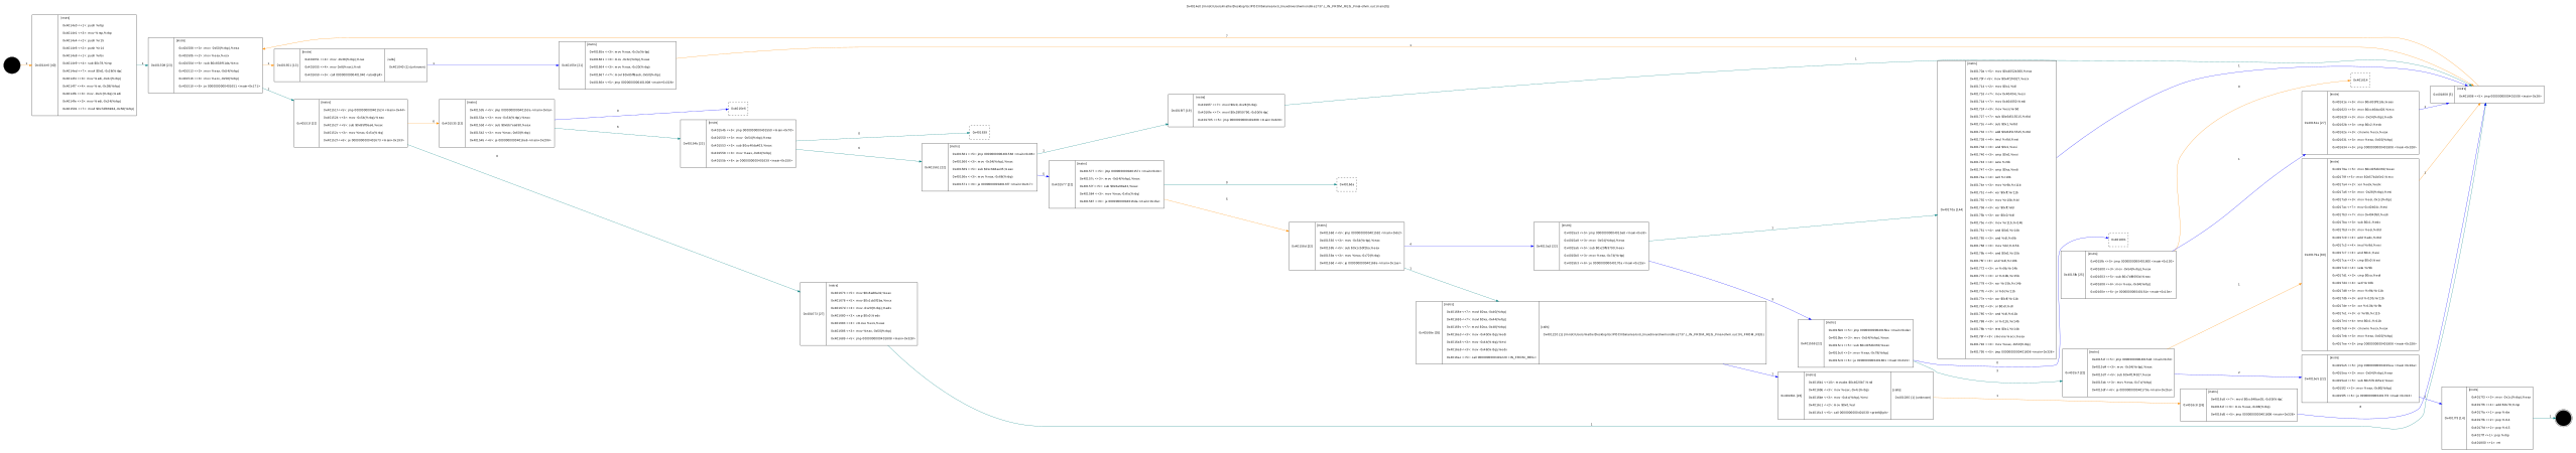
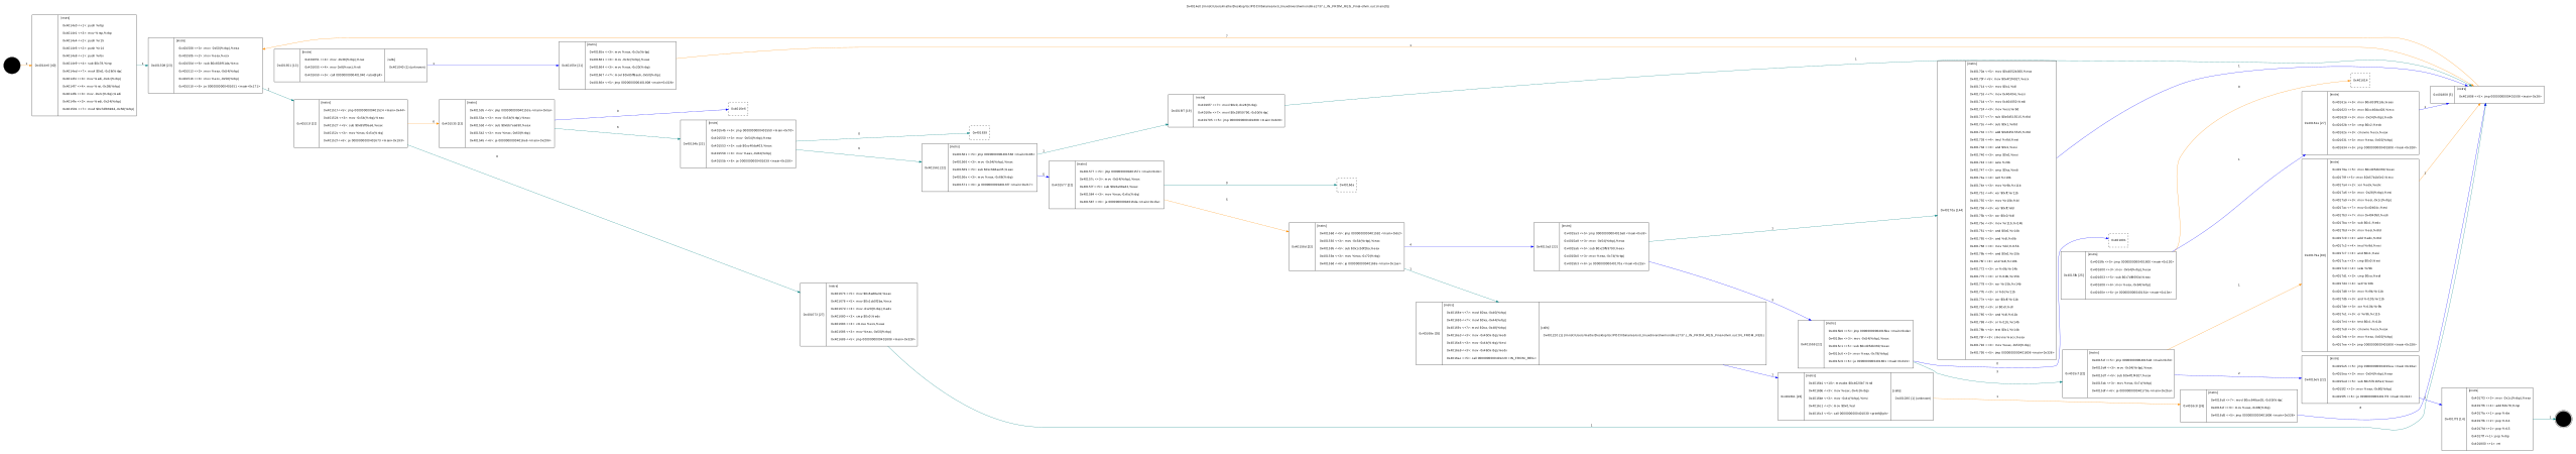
  digraph {
    fontname="Liberation Sans"
    label="0x4014e0 (/mnt/c/Users/mathe/Desktop/tcc/POCII/binaries/extr_linuxdrivershwmondme1737.c_IN_FROM_REG_Final-ollvm.out::main(0))"
    labelloc=t
    rankdir=LR
    node [fontname="Liberation Sans" shape=record]
    edge [color=teal fontname="Liberation Sans"]
    Entry [fillcolor=black height=0.3 shape=circle style=filled width=0.3]
    n2 [label="{\n     0x4014e0 [40]\l\n     | [instrs]\l\n     &nbsp;&nbsp;0x4014e0 \<+1\>: push %rbp\l\n     &nbsp;&nbsp;0x4014e1 \<+3\>: mov %rsp,%rbp\l\n     &nbsp;&nbsp;0x4014e4 \<+2\>: push %r15\l\n     &nbsp;&nbsp;0x4014e6 \<+2\>: push %r14\l\n     &nbsp;&nbsp;0x4014e8 \<+1\>: push %rbx\l\n     &nbsp;&nbsp;0x4014e9 \<+4\>: sub $0x78,%rsp\l\n     &nbsp;&nbsp;0x4014ed \<+7\>: movl $0x0,-0x28(%rbp)\l\n     &nbsp;&nbsp;0x4014f4 \<+3\>: mov %edi,-0x2c(%rbp)\l\n     &nbsp;&nbsp;0x4014f7 \<+4\>: mov %rsi,-0x38(%rbp)\l\n     &nbsp;&nbsp;0x4014fb \<+3\>: mov -0x2c(%rbp),%edi\l\n     &nbsp;&nbsp;0x4014fe \<+3\>: mov %edi,-0x24(%rbp)\l\n     &nbsp;&nbsp;0x401501 \<+7\>: movl $0x7df8693d,-0x50(%rbp)\l\n  }"]
    n3 [label="{\n     0x401508 [23]\l\n     | [instrs]\l\n     &nbsp;&nbsp;0x401508 \<+3\>: mov -0x50(%rbp),%eax\l\n     &nbsp;&nbsp;0x40150b \<+2\>: mov %eax,%ecx\l\n     &nbsp;&nbsp;0x40150d \<+6\>: sub $0x833f91da,%ecx\l\n     &nbsp;&nbsp;0x401513 \<+3\>: mov %eax,-0x54(%rbp)\l\n     &nbsp;&nbsp;0x401516 \<+3\>: mov %ecx,-0x58(%rbp)\l\n     &nbsp;&nbsp;0x401519 \<+6\>: je 0000000000401651 \<main+0x171\>\l\n  }"]
    n4 [label="{\n     0x401651 [13]\l\n     | [instrs]\l\n     &nbsp;&nbsp;0x401651 \<+4\>: mov -0x38(%rbp),%rax\l\n     &nbsp;&nbsp;0x401655 \<+4\>: mov 0x8(%rax),%rdi\l\n     &nbsp;&nbsp;0x401659 \<+5\>: call 0000000000401040 \<atoi@plt\>\l\n     | [calls]\l\n     &nbsp;&nbsp;0x401040 \{1\} (unknown)\l\n  }"]
    n5 [label="{\n     0x40151f [22]\l\n     | [instrs]\l\n     &nbsp;&nbsp;0x40151f \<+5\>: jmp 0000000000401524 \<main+0x44\>\l\n     &nbsp;&nbsp;0x401524 \<+3\>: mov -0x54(%rbp),%eax\l\n     &nbsp;&nbsp;0x401527 \<+5\>: sub $0x85ff9ae6,%eax\l\n     &nbsp;&nbsp;0x40152c \<+3\>: mov %eax,-0x5c(%rbp)\l\n     &nbsp;&nbsp;0x40152f \<+6\>: je 0000000000401673 \<main+0x193\>\l\n  }"]
    n6 [label="{\n     0x40165e [21]\l\n     | [instrs]\l\n     &nbsp;&nbsp;0x40165e \<+3\>: mov %eax,-0x3c(%rbp)\l\n     &nbsp;&nbsp;0x401661 \<+3\>: mov -0x3c(%rbp),%eax\l\n     &nbsp;&nbsp;0x401664 \<+3\>: mov %eax,-0x20(%rbp)\l\n     &nbsp;&nbsp;0x401667 \<+7\>: movl $0x85ff9ae6,-0x50(%rbp)\l\n     &nbsp;&nbsp;0x40166e \<+5\>: jmp 0000000000401808 \<main+0x328\>\l\n  }"]
    n7 [label="{\n     0x401673 [27]\l\n     | [instrs]\l\n     &nbsp;&nbsp;0x401673 \<+5\>: mov $0x6a68a32,%eax\l\n     &nbsp;&nbsp;0x401678 \<+5\>: mov $0x1cb0f2ba,%ecx\l\n     &nbsp;&nbsp;0x40167d \<+3\>: mov -0x20(%rbp),%edx\l\n     &nbsp;&nbsp;0x401680 \<+3\>: cmp $0x0,%edx\l\n     &nbsp;&nbsp;0x401683 \<+3\>: cmove %ecx,%eax\l\n     &nbsp;&nbsp;0x401686 \<+3\>: mov %eax,-0x50(%rbp)\l\n     &nbsp;&nbsp;0x401689 \<+5\>: jmp 0000000000401808 \<main+0x328\>\l\n  }"]
    n8 [label="{\n     0x401535 [22]\l\n     | [instrs]\l\n     &nbsp;&nbsp;0x401535 \<+5\>: jmp 000000000040153a \<main+0x5a\>\l\n     &nbsp;&nbsp;0x40153a \<+3\>: mov -0x54(%rbp),%eax\l\n     &nbsp;&nbsp;0x40153d \<+5\>: sub $0xbb7ea690,%eax\l\n     &nbsp;&nbsp;0x401542 \<+3\>: mov %eax,-0x60(%rbp)\l\n     &nbsp;&nbsp;0x401545 \<+6\>: je 00000000004016e6 \<main+0x206\>\l\n  }"]
    n9 [label="{\n     0x401808 [5]\l\n     | [instrs]\l\n     &nbsp;&nbsp;0x401808 \<+5\>: jmp 0000000000401508 \<main+0x28\>\l\n  }"]
    n10 [label="{\n     0x4016e6\l\n  }" style=dashed]
    n11 [label="{\n     0x40154b [22]\l\n     | [instrs]\l\n     &nbsp;&nbsp;0x40154b \<+5\>: jmp 0000000000401550 \<main+0x70\>\l\n     &nbsp;&nbsp;0x401550 \<+3\>: mov -0x54(%rbp),%eax\l\n     &nbsp;&nbsp;0x401553 \<+5\>: sub $0xc46da403,%eax\l\n     &nbsp;&nbsp;0x401558 \<+3\>: mov %eax,-0x64(%rbp)\l\n     &nbsp;&nbsp;0x40155b \<+6\>: je 0000000000401639 \<main+0x159\>\l\n  }"]
    Exit [fillcolor=black height=0.3 peripheries=2 shape=circle style=filled width=0.3]
    n13 [label="{\n     0x401639\l\n  }" style=dashed]
    n14 [label="{\n     0x401561 [22]\l\n     | [instrs]\l\n     &nbsp;&nbsp;0x401561 \<+5\>: jmp 0000000000401566 \<main+0x86\>\l\n     &nbsp;&nbsp;0x401566 \<+3\>: mov -0x54(%rbp),%eax\l\n     &nbsp;&nbsp;0x401569 \<+5\>: sub $0xc648ae35,%eax\l\n     &nbsp;&nbsp;0x40156e \<+3\>: mov %eax,-0x68(%rbp)\l\n     &nbsp;&nbsp;0x401571 \<+6\>: je 00000000004016f7 \<main+0x217\>\l\n  }"]
    n15 [label="{\n     0x4016c8 [18]\l\n     | [instrs]\l\n     &nbsp;&nbsp;0x4016c8 \<+7\>: movl $0xc648ae35,-0x50(%rbp)\l\n     &nbsp;&nbsp;0x4016cf \<+6\>: mov %eax,-0x88(%rbp)\l\n     &nbsp;&nbsp;0x4016d5 \<+5\>: jmp 0000000000401808 \<main+0x328\>\l\n  }"]
    n16 [label="{\n     0x4016f7 [19]\l\n     | [instrs]\l\n     &nbsp;&nbsp;0x4016f7 \<+7\>: movl $0x0,-0x28(%rbp)\l\n     &nbsp;&nbsp;0x4016fe \<+7\>: movl $0x29f59790,-0x50(%rbp)\l\n     &nbsp;&nbsp;0x401705 \<+5\>: jmp 0000000000401808 \<main+0x328\>\l\n  }"]
    n17 [label="{\n     0x401577 [22]\l\n     | [instrs]\l\n     &nbsp;&nbsp;0x401577 \<+5\>: jmp 000000000040157c \<main+0x9c\>\l\n     &nbsp;&nbsp;0x40157c \<+3\>: mov -0x54(%rbp),%eax\l\n     &nbsp;&nbsp;0x40157f \<+5\>: sub $0x6a68a32,%eax\l\n     &nbsp;&nbsp;0x401584 \<+3\>: mov %eax,-0x6c(%rbp)\l\n     &nbsp;&nbsp;0x401587 \<+6\>: je 00000000004016da \<main+0x1fa\>\l\n  }"]
    n18 [label="{\n     0x4016b1 [23]\l\n     | [instrs]\l\n     &nbsp;&nbsp;0x4016b1 \<+10\>: movabs $0x4020b7,%rdi\l\n     &nbsp;&nbsp;0x4016bb \<+3\>: mov %eax,-0x4c(%rbp)\l\n     &nbsp;&nbsp;0x4016be \<+3\>: mov -0x4c(%rbp),%esi\l\n     &nbsp;&nbsp;0x4016c1 \<+2\>: mov $0x0,%al\l\n     &nbsp;&nbsp;0x4016c3 \<+5\>: call 0000000000401030 \<printf@plt\>\l\n     | [calls]\l\n     &nbsp;&nbsp;0x401030 \{1\} (unknown)\l\n  }"]
    n19 [label="{\n     0x4016da\l\n  }" style=dashed]
    n20 [label="{\n     0x40158d [22]\l\n     | [instrs]\l\n     &nbsp;&nbsp;0x40158d \<+5\>: jmp 0000000000401592 \<main+0xb2\>\l\n     &nbsp;&nbsp;0x401592 \<+3\>: mov -0x54(%rbp),%eax\l\n     &nbsp;&nbsp;0x401595 \<+5\>: sub $0x1cb0f2ba,%eax\l\n     &nbsp;&nbsp;0x40159a \<+3\>: mov %eax,-0x70(%rbp)\l\n     &nbsp;&nbsp;0x40159d \<+6\>: je 000000000040168e \<main+0x1ae\>\l\n  }"]
    n21 [label="{\n     0x40168e [35]\l\n     | [instrs]\l\n     &nbsp;&nbsp;0x40168e \<+7\>: movl $0xa,-0x40(%rbp)\l\n     &nbsp;&nbsp;0x401695 \<+7\>: movl $0xa,-0x44(%rbp)\l\n     &nbsp;&nbsp;0x40169c \<+7\>: movl $0xa,-0x48(%rbp)\l\n     &nbsp;&nbsp;0x4016a3 \<+3\>: mov -0x40(%rbp),%edi\l\n     &nbsp;&nbsp;0x4016a6 \<+3\>: mov -0x44(%rbp),%esi\l\n     &nbsp;&nbsp;0x4016a9 \<+3\>: mov -0x48(%rbp),%edx\l\n     &nbsp;&nbsp;0x4016ac \<+5\>: call 0000000000401220 \<IN_FROM_REG\>\l\n     | [calls]\l\n     &nbsp;&nbsp;0x401220 \{1\} (/mnt/c/Users/mathe/Desktop/tcc/POCII/binaries/extr_linuxdrivershwmondme1737.c_IN_FROM_REG_Final-ollvm.out::IN_FROM_REG)\l\n  }"]
    n22 [label="{\n     0x4015a3 [22]\l\n     | [instrs]\l\n     &nbsp;&nbsp;0x4015a3 \<+5\>: jmp 00000000004015a8 \<main+0xc8\>\l\n     &nbsp;&nbsp;0x4015a8 \<+3\>: mov -0x54(%rbp),%eax\l\n     &nbsp;&nbsp;0x4015ab \<+5\>: sub $0x29f59790,%eax\l\n     &nbsp;&nbsp;0x4015b0 \<+3\>: mov %eax,-0x74(%rbp)\l\n     &nbsp;&nbsp;0x4015b3 \<+6\>: je 000000000040170a \<main+0x22a\>\l\n  }"]
    n23 [label="{\n     0x40170a [144]\l\n     | [instrs]\l\n     &nbsp;&nbsp;0x40170a \<+5\>: mov $0x4052b360,%eax\l\n     &nbsp;&nbsp;0x40170f \<+5\>: mov $0x4f1f4927,%ecx\l\n     &nbsp;&nbsp;0x401714 \<+2\>: mov $0x1,%dl\l\n     &nbsp;&nbsp;0x401716 \<+7\>: mov 0x40404c,%esi\l\n     &nbsp;&nbsp;0x40171d \<+7\>: mov 0x404050,%edi\l\n     &nbsp;&nbsp;0x401724 \<+3\>: mov %esi,%r8d\l\n     &nbsp;&nbsp;0x401727 \<+7\>: sub $0x6d515515,%r8d\l\n     &nbsp;&nbsp;0x40172e \<+4\>: sub $0x1,%r8d\l\n     &nbsp;&nbsp;0x401732 \<+7\>: add $0x6d515515,%r8d\l\n     &nbsp;&nbsp;0x401739 \<+4\>: imul %r8d,%esi\l\n     &nbsp;&nbsp;0x40173d \<+3\>: and $0x1,%esi\l\n     &nbsp;&nbsp;0x401740 \<+3\>: cmp $0x0,%esi\l\n     &nbsp;&nbsp;0x401743 \<+4\>: sete %r9b\l\n     &nbsp;&nbsp;0x401747 \<+3\>: cmp $0xa,%edi\l\n     &nbsp;&nbsp;0x40174a \<+4\>: setl %r10b\l\n     &nbsp;&nbsp;0x40174e \<+3\>: mov %r9b,%r11b\l\n     &nbsp;&nbsp;0x401751 \<+4\>: xor $0xff,%r11b\l\n     &nbsp;&nbsp;0x401755 \<+3\>: mov %r10b,%bl\l\n     &nbsp;&nbsp;0x401758 \<+3\>: xor $0xff,%bl\l\n     &nbsp;&nbsp;0x40175b \<+3\>: xor $0x0,%dl\l\n     &nbsp;&nbsp;0x40175e \<+3\>: mov %r11b,%r14b\l\n     &nbsp;&nbsp;0x401761 \<+4\>: and $0x0,%r14b\l\n     &nbsp;&nbsp;0x401765 \<+3\>: and %dl,%r9b\l\n     &nbsp;&nbsp;0x401768 \<+3\>: mov %bl,%r15b\l\n     &nbsp;&nbsp;0x40176b \<+4\>: and $0x0,%r15b\l\n     &nbsp;&nbsp;0x40176f \<+3\>: and %dl,%r10b\l\n     &nbsp;&nbsp;0x401772 \<+3\>: or %r9b,%r14b\l\n     &nbsp;&nbsp;0x401775 \<+3\>: or %r10b,%r15b\l\n     &nbsp;&nbsp;0x401778 \<+3\>: xor %r15b,%r14b\l\n     &nbsp;&nbsp;0x40177b \<+3\>: or %bl,%r11b\l\n     &nbsp;&nbsp;0x40177e \<+4\>: xor $0xff,%r11b\l\n     &nbsp;&nbsp;0x401782 \<+3\>: or $0x0,%dl\l\n     &nbsp;&nbsp;0x401785 \<+3\>: and %dl,%r11b\l\n     &nbsp;&nbsp;0x401788 \<+3\>: or %r11b,%r14b\l\n     &nbsp;&nbsp;0x40178b \<+4\>: test $0x1,%r14b\l\n     &nbsp;&nbsp;0x40178f \<+3\>: cmovne %ecx,%eax\l\n     &nbsp;&nbsp;0x401792 \<+3\>: mov %eax,-0x50(%rbp)\l\n     &nbsp;&nbsp;0x401795 \<+5\>: jmp 0000000000401808 \<main+0x328\>\l\n  }"]
    n24 [label="{\n     0x4015b9 [22]\l\n     | [instrs]\l\n     &nbsp;&nbsp;0x4015b9 \<+5\>: jmp 00000000004015be \<main+0xde\>\l\n     &nbsp;&nbsp;0x4015be \<+3\>: mov -0x54(%rbp),%eax\l\n     &nbsp;&nbsp;0x4015c1 \<+5\>: sub $0x4052b360,%eax\l\n     &nbsp;&nbsp;0x4015c6 \<+3\>: mov %eax,-0x78(%rbp)\l\n     &nbsp;&nbsp;0x4015c9 \<+6\>: je 0000000000401801 \<main+0x321\>\l\n  }"]
    n25 [label="{\n     0x401801\l\n  }" style=dashed]
    n26 [label="{\n     0x4015cf [22]\l\n     | [instrs]\l\n     &nbsp;&nbsp;0x4015cf \<+5\>: jmp 00000000004015d4 \<main+0xf4\>\l\n     &nbsp;&nbsp;0x4015d4 \<+3\>: mov -0x54(%rbp),%eax\l\n     &nbsp;&nbsp;0x4015d7 \<+5\>: sub $0x4f1f4927,%eax\l\n     &nbsp;&nbsp;0x4015dc \<+3\>: mov %eax,-0x7c(%rbp)\l\n     &nbsp;&nbsp;0x4015df \<+6\>: je 000000000040179a \<main+0x2ba\>\l\n  }"]
    n27 [label="{\n     0x401614\l\n  }" style=dashed]
    n28 [label="{\n     0x40179a [89]\l\n     | [instrs]\l\n     &nbsp;&nbsp;0x40179a \<+5\>: mov $0x4052b360,%eax\l\n     &nbsp;&nbsp;0x40179f \<+5\>: mov $0x57b1b5e2,%ecx\l\n     &nbsp;&nbsp;0x4017a4 \<+2\>: xor %edx,%edx\l\n     &nbsp;&nbsp;0x4017a6 \<+3\>: mov -0x28(%rbp),%esi\l\n     &nbsp;&nbsp;0x4017a9 \<+3\>: mov %esi,-0x1c(%rbp)\l\n     &nbsp;&nbsp;0x4017ac \<+7\>: mov 0x40404c,%esi\l\n     &nbsp;&nbsp;0x4017b3 \<+7\>: mov 0x404050,%edi\l\n     &nbsp;&nbsp;0x4017ba \<+3\>: sub $0x1,%edx\l\n     &nbsp;&nbsp;0x4017bd \<+3\>: mov %esi,%r8d\l\n     &nbsp;&nbsp;0x4017c0 \<+3\>: add %edx,%r8d\l\n     &nbsp;&nbsp;0x4017c3 \<+4\>: imul %r8d,%esi\l\n     &nbsp;&nbsp;0x4017c7 \<+3\>: and $0x1,%esi\l\n     &nbsp;&nbsp;0x4017ca \<+3\>: cmp $0x0,%esi\l\n     &nbsp;&nbsp;0x4017cd \<+4\>: sete %r9b\l\n     &nbsp;&nbsp;0x4017d1 \<+3\>: cmp $0xa,%edi\l\n     &nbsp;&nbsp;0x4017d4 \<+4\>: setl %r10b\l\n     &nbsp;&nbsp;0x4017d8 \<+3\>: mov %r9b,%r11b\l\n     &nbsp;&nbsp;0x4017db \<+3\>: and %r10b,%r11b\l\n     &nbsp;&nbsp;0x4017de \<+3\>: xor %r10b,%r9b\l\n     &nbsp;&nbsp;0x4017e1 \<+3\>: or %r9b,%r11b\l\n     &nbsp;&nbsp;0x4017e4 \<+4\>: test $0x1,%r11b\l\n     &nbsp;&nbsp;0x4017e8 \<+3\>: cmovne %ecx,%eax\l\n     &nbsp;&nbsp;0x4017eb \<+3\>: mov %eax,-0x50(%rbp)\l\n     &nbsp;&nbsp;0x4017ee \<+5\>: jmp 0000000000401808 \<main+0x328\>\l\n  }"]
    n29 [label="{\n     0x4015e5 [22]\l\n     | [instrs]\l\n     &nbsp;&nbsp;0x4015e5 \<+5\>: jmp 00000000004015ea \<main+0x10a\>\l\n     &nbsp;&nbsp;0x4015ea \<+3\>: mov -0x54(%rbp),%eax\l\n     &nbsp;&nbsp;0x4015ed \<+5\>: sub $0x57b1b5e2,%eax\l\n     &nbsp;&nbsp;0x4015f2 \<+3\>: mov %eax,-0x80(%rbp)\l\n     &nbsp;&nbsp;0x4015f5 \<+6\>: je 00000000004017f3 \<main+0x313\>\l\n  }"]
    n30 [label="{\n     0x40161e [27]\l\n     | [instrs]\l\n     &nbsp;&nbsp;0x40161e \<+5\>: mov $0x833f91da,%eax\l\n     &nbsp;&nbsp;0x401623 \<+5\>: mov $0xc46da403,%ecx\l\n     &nbsp;&nbsp;0x401628 \<+3\>: mov -0x24(%rbp),%edx\l\n     &nbsp;&nbsp;0x40162b \<+3\>: cmp $0x2,%edx\l\n     &nbsp;&nbsp;0x40162e \<+3\>: cmovne %ecx,%eax\l\n     &nbsp;&nbsp;0x401631 \<+3\>: mov %eax,-0x50(%rbp)\l\n     &nbsp;&nbsp;0x401634 \<+5\>: jmp 0000000000401808 \<main+0x328\>\l\n  }"]
    n31 [label="{\n     0x4017f3 [14]\l\n     | [instrs]\l\n     &nbsp;&nbsp;0x4017f3 \<+3\>: mov -0x1c(%rbp),%eax\l\n     &nbsp;&nbsp;0x4017f6 \<+4\>: add $0x78,%rsp\l\n     &nbsp;&nbsp;0x4017fa \<+1\>: pop %rbx\l\n     &nbsp;&nbsp;0x4017fb \<+2\>: pop %r14\l\n     &nbsp;&nbsp;0x4017fd \<+2\>: pop %r15\l\n     &nbsp;&nbsp;0x4017ff \<+1\>: pop %rbp\l\n     &nbsp;&nbsp;0x401800 \<+1\>: ret\l\n  }"]
    n32 [label="{\n     0x4015fb [25]\l\n     | [instrs]\l\n     &nbsp;&nbsp;0x4015fb \<+5\>: jmp 0000000000401600 \<main+0x120\>\l\n     &nbsp;&nbsp;0x401600 \<+3\>: mov -0x54(%rbp),%eax\l\n     &nbsp;&nbsp;0x401603 \<+5\>: sub $0x7df8693d,%eax\l\n     &nbsp;&nbsp;0x401608 \<+6\>: mov %eax,-0x84(%rbp)\l\n     &nbsp;&nbsp;0x40160e \<+6\>: je 000000000040161e \<main+0x13e\>\l\n  }"]
    Entry -> n2 [color=darkorange label=" 1"]
    n2 -> n3 [label=" 1"]
-   n3 -> n4 [color=darkorange label=" 1"]
    n3 -> n5 [label=" 1"]
    n4 -> n6 [color=blue label=" 1"]
    n5 -> n7 [label=" 0"]
    n5 -> n8 [color=darkorange label=" 6"]
    n6 -> n9 [color=darkorange label=" 1"]
    n7 -> n9 [label=" 1"]
    n8 -> n10 [color=blue label=" 0"]
    n8 -> n11 [label=" 6"]
    n9 -> n3 [color=darkorange label=" 7"]
    n11 -> n13 [label=" 0"]
    n11 -> n14 [label=" 6"]
    n14 -> n16 [label=" 1"]
    n14 -> n17 [color=blue label=" 5"]
    n15 -> n9 [color=blue label=" 8"]
    n16 -> n9 [label=" 1"]
    n17 -> n19 [label=" 0"]
    n17 -> n20 [color=darkorange label=" 5"]
    n18 -> n15 [color=darkorange label=" 1"]
    n20 -> n21 [label=" 1"]
    n20 -> n22 [color=blue label=" 4"]
    n21 -> n18 [color=blue label=" 1"]
    n22 -> n23 [label=" 1"]
    n22 -> n24 [color=blue label=" 3"]
    n23 -> n9 [color=blue label=" 1"]
    n24 -> n25 [color=blue label=" 0"]
    n24 -> n26 [label=" 3"]
    n26 -> n28 [color=darkorange label=" 1"]
    n26 -> n29 [color=blue label=" 2"]
    n28 -> n9 [color=darkorange label=" 1"]
    n29 -> n31 [color=blue label=" 1"]
    n30 -> n9 [color=blue label=" 1"]
    n31 -> Exit [label=" 1"]
    n32 -> n27 [color=darkorange label=" 0"]
    n32 -> n30 [color=blue label=" 1"]
  }
